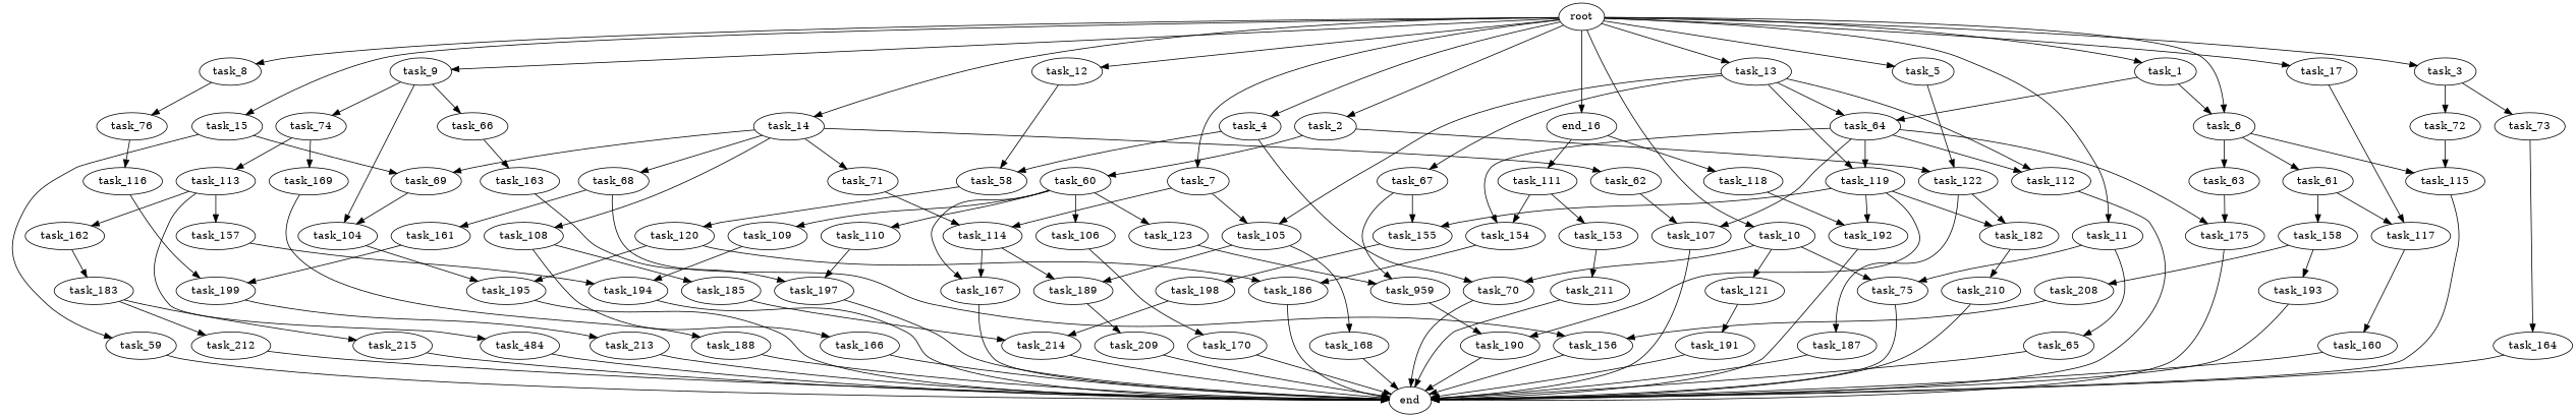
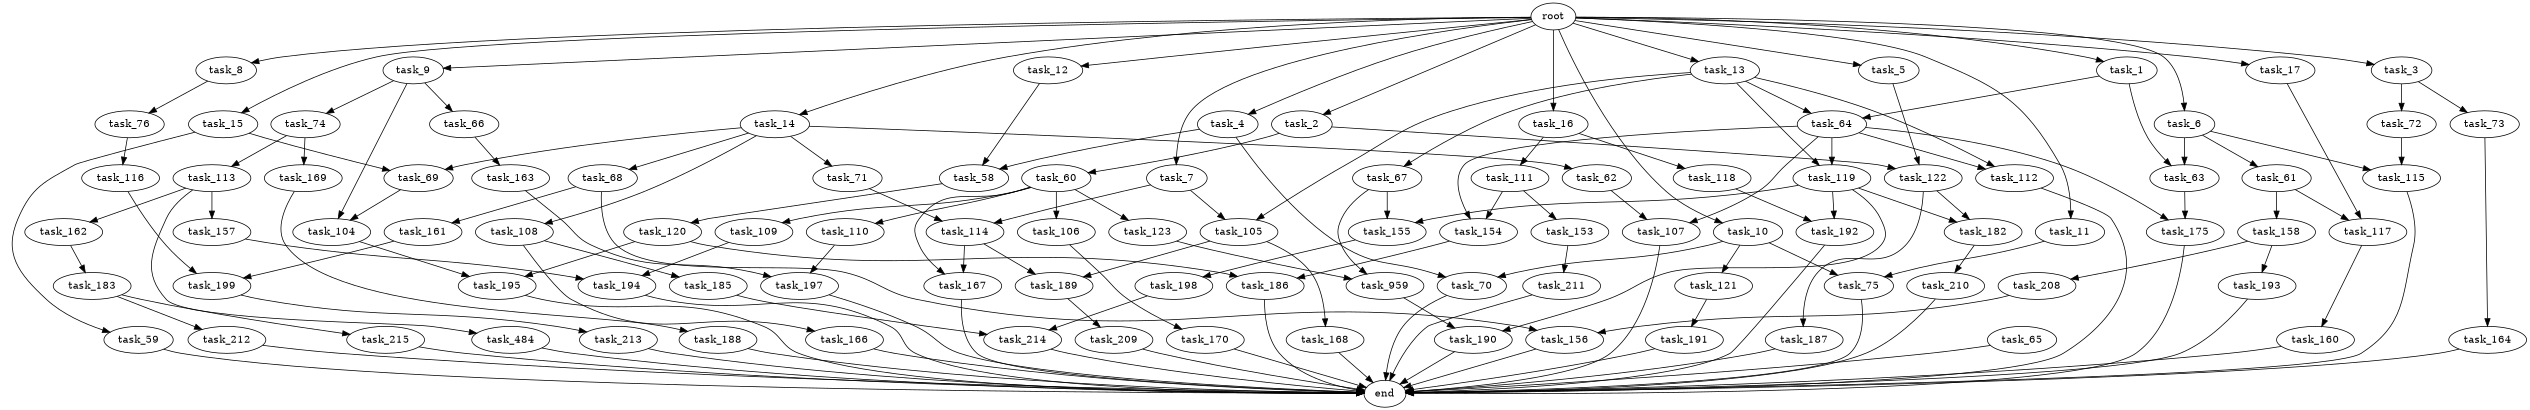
  digraph {
    task_116
    task_199
    task_213
    task_105
    task_189
    task_168
    task_209
    end
    task_163
    task_197
    task_15
    task_59
    task_69
    task_104
    task_212
    n16 [label=task_484]
    task_169
    task_188
    task_153
    task_211
    task_191
    task_7
    task_114
    task_167
    task_195
    task_119
    task_155
    task_190
    task_192
    task_182
    task_198
    task_210
    task_166
    task_75
    task_214
    task_154
    task_186
    task_106
    task_170
    task_117
    task_160
    task_72
    task_115
    task_9
    task_74
    task_66
    task_113
    task_157
    task_162
    task_112
    task_185
    task_121
    task_164
    task_73
    task_64
    task_107
    n57 [label=task_175]
    task_65
    task_118
    task_63
    task_68
    task_156
    task_161
    task_58
    task_120
    task_61
    task_158
    task_193
    task_208
    task_11
    task_1
    n72 [label=task_959]
    task_194
    task_109
    task_183
    task_215
    task_123
    task_62
    task_4
    task_70
    task_60
    task_110
    task_10
    task_71
    task_67
    task_14
    task_108
    task_12
    task_13
    task_3
    task_6
    task_2
    task_122
    task_187
    task_17
    task_76
    root
    task_8
-   task_16 [label=end_16]
+   task_16
    task_5
    task_111
    task_116 -> task_199
    task_199 -> task_213
    task_213 -> end
    task_105 -> task_189
    task_105 -> task_168
    task_189 -> task_209
    task_168 -> end
    task_209 -> end
    task_163 -> task_197
    task_197 -> end
    task_15 -> task_59
    task_15 -> task_69
    task_59 -> end
    task_69 -> task_104
    task_104 -> task_195
    task_212 -> end
    n16 -> end
    task_169 -> task_188
    task_188 -> end
    task_153 -> task_211
    task_211 -> end
    task_191 -> end
    task_7 -> task_105
    task_7 -> task_114
    task_114 -> task_189
    task_114 -> task_167
    task_167 -> end
    task_195 -> end
    task_119 -> task_155
    task_119 -> task_190
    task_119 -> task_192
    task_119 -> task_182
    task_155 -> task_198
    task_190 -> end
    task_192 -> end
    task_182 -> task_210
    task_198 -> task_214
    task_210 -> end
    task_166 -> end
    task_75 -> end
    task_214 -> end
    task_154 -> task_186
    task_186 -> end
    task_106 -> task_170
    task_170 -> end
    task_117 -> task_160
    task_160 -> end
    task_72 -> task_115
    task_115 -> end
    task_9 -> task_104
    task_9 -> task_74
    task_9 -> task_66
    task_74 -> task_169
    task_74 -> task_113
    task_66 -> task_163
    task_113 -> n16
    task_113 -> task_157
    task_113 -> task_162
    task_157 -> task_194
    task_162 -> task_183
    task_112 -> end
    task_185 -> task_214
    task_121 -> task_191
    task_164 -> end
    task_73 -> task_164
    task_64 -> task_119
    task_64 -> task_154
    task_64 -> task_112
    task_64 -> task_107
    task_64 -> n57
    task_107 -> end
    n57 -> end
    task_65 -> end
    task_118 -> task_192
    task_63 -> n57
    task_68 -> task_156
    task_68 -> task_161
    task_156 -> end
    task_161 -> task_199
    task_58 -> task_120
    task_120 -> task_195
    task_120 -> task_186
    task_61 -> task_117
    task_61 -> task_158
    task_158 -> task_193
    task_158 -> task_208
    task_193 -> end
    task_208 -> task_156
    task_11 -> task_75
-   task_11 -> task_65
    task_1 -> task_64
-   task_1 -> task_6
+   task_1 -> task_63
    n72 -> task_190
    task_194 -> end
    task_109 -> task_194
    task_183 -> task_212
    task_183 -> task_215
    task_215 -> end
    task_123 -> n72
    task_62 -> task_107
    task_4 -> task_58
    task_4 -> task_70
    task_70 -> end
    task_60 -> task_167
    task_60 -> task_106
    task_60 -> task_109
    task_60 -> task_123
    task_60 -> task_110
    task_110 -> task_197
    task_10 -> task_75
    task_10 -> task_121
    task_10 -> task_70
    task_71 -> task_114
    task_67 -> task_155
    task_67 -> n72
    task_14 -> task_69
    task_14 -> task_68
    task_14 -> task_62
    task_14 -> task_71
    task_14 -> task_108
    task_108 -> task_166
    task_108 -> task_185
    task_12 -> task_58
    task_13 -> task_105
    task_13 -> task_119
    task_13 -> task_112
    task_13 -> task_64
    task_13 -> task_67
    task_3 -> task_72
    task_3 -> task_73
    task_6 -> task_115
    task_6 -> task_63
    task_6 -> task_61
    task_2 -> task_60
    task_2 -> task_122
    task_122 -> task_182
    task_122 -> task_187
    task_187 -> end
    task_17 -> task_117
    task_76 -> task_116
    root -> task_15
    root -> task_7
    root -> task_9
    root -> task_11
    root -> task_1
    root -> task_4
    root -> task_10
    root -> task_14
    root -> task_12
    root -> task_13
    root -> task_3
    root -> task_6
    root -> task_2
    root -> task_17
    root -> task_8
    root -> task_16
    root -> task_5
    task_8 -> task_76
    task_16 -> task_118
    task_16 -> task_111
    task_5 -> task_122
    task_111 -> task_153
    task_111 -> task_154
  }
